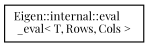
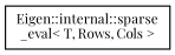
  digraph {
    rankdir=TB
    fontname="Playfair Display"
-   n1 [color=black fillcolor=white fontname="Playfair Display" fontsize=10 height=0.2 label="Eigen::internal::eval\l_eval\< T, Rows, Cols \>" shape=record style=filled width=0.4]
+   n1 [color=black fillcolor=white fontname="Playfair Display" fontsize=10 height=0.2 label="Eigen::internal::sparse\l_eval\< T, Rows, Cols \>" shape=record style=filled width=0.4]
  }
